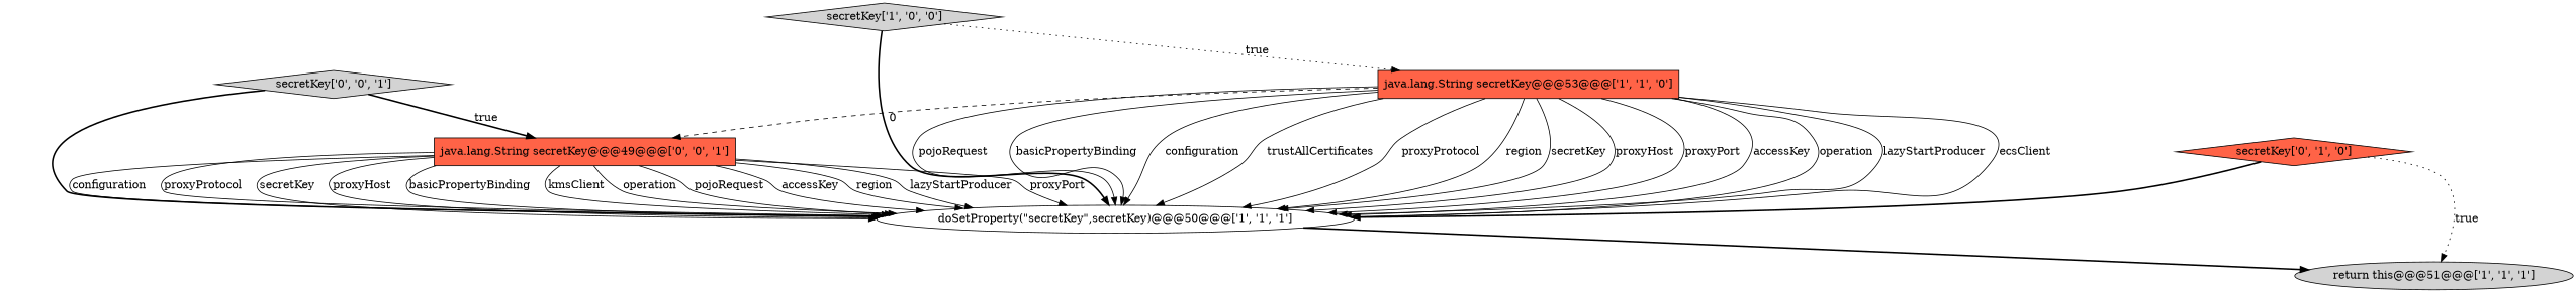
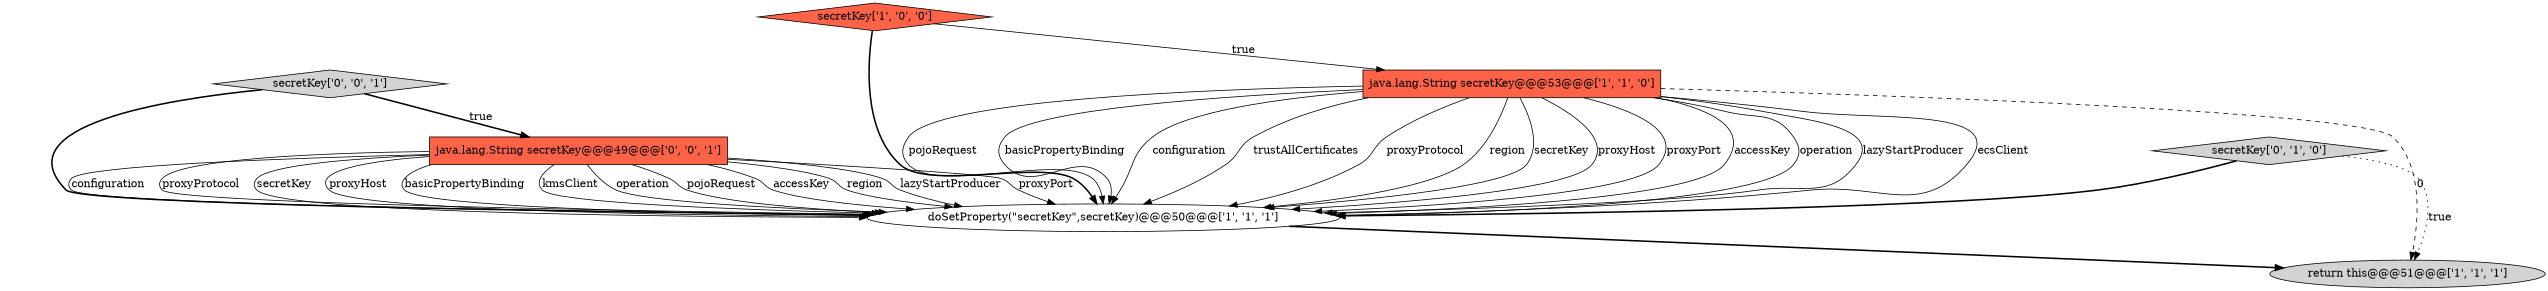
  digraph {
    node [fillcolor=lightgray shape=diamond style=filled]
    edge [style=solid]
    n1 [fillcolor=white label="doSetProperty(\"secretKey\",secretKey)@@@50@@@['1', '1', '1']" shape=ellipse]
    n2 [label="return this@@@51@@@['1', '1', '1']" shape=ellipse]
    n3 [label="secretKey['0', '0', '1']"]
    n4 [fillcolor=tomato label="java.lang.String secretKey@@@49@@@['0', '0', '1']" shape=box]
-   n5 [label="secretKey['1', '0', '0']"]
+   n5 [fillcolor=tomato label="secretKey['1', '0', '0']"]
    n6 [fillcolor=tomato label="java.lang.String secretKey@@@53@@@['1', '1', '0']" shape=box]
-   n7 [fillcolor=tomato label="secretKey['0', '1', '0']"]
+   n7 [label="secretKey['0', '1', '0']"]
    n1 -> n2 [style=bold]
    n3 -> n1 [style=bold]
    n3 -> n4 [label=true style=bold]
    n4 -> n1 [label=configuration]
    n4 -> n1 [label=proxyProtocol]
    n4 -> n1 [label=secretKey]
    n4 -> n1 [label=proxyHost]
    n4 -> n1 [label=basicPropertyBinding]
    n4 -> n1 [label=kmsClient]
    n4 -> n1 [label=operation]
    n4 -> n1 [label=pojoRequest]
    n4 -> n1 [label=accessKey]
    n4 -> n1 [label=region]
    n4 -> n1 [label=lazyStartProducer]
    n4 -> n1 [label=proxyPort]
    n5 -> n1 [style=bold]
-   n5 -> n6 [label=true style=dotted]
+   n5 -> n6 [label=true]
    n6 -> n1 [label=pojoRequest]
    n6 -> n1 [label=basicPropertyBinding]
    n6 -> n1 [label=configuration]
    n6 -> n1 [label=trustAllCertificates]
    n6 -> n1 [label=proxyProtocol]
    n6 -> n1 [label=region]
    n6 -> n1 [label=secretKey]
    n6 -> n1 [label=proxyHost]
    n6 -> n1 [label=proxyPort]
    n6 -> n1 [label=accessKey]
    n6 -> n1 [label=operation]
    n6 -> n1 [label=lazyStartProducer]
    n6 -> n1 [label=ecsClient]
-   n6 -> n4 [label=0 style=dashed]
+   n6 -> n2 [label=0 style=dashed]
    n7 -> n1 [style=bold]
    n7 -> n2 [label=true style=dotted]
  }
